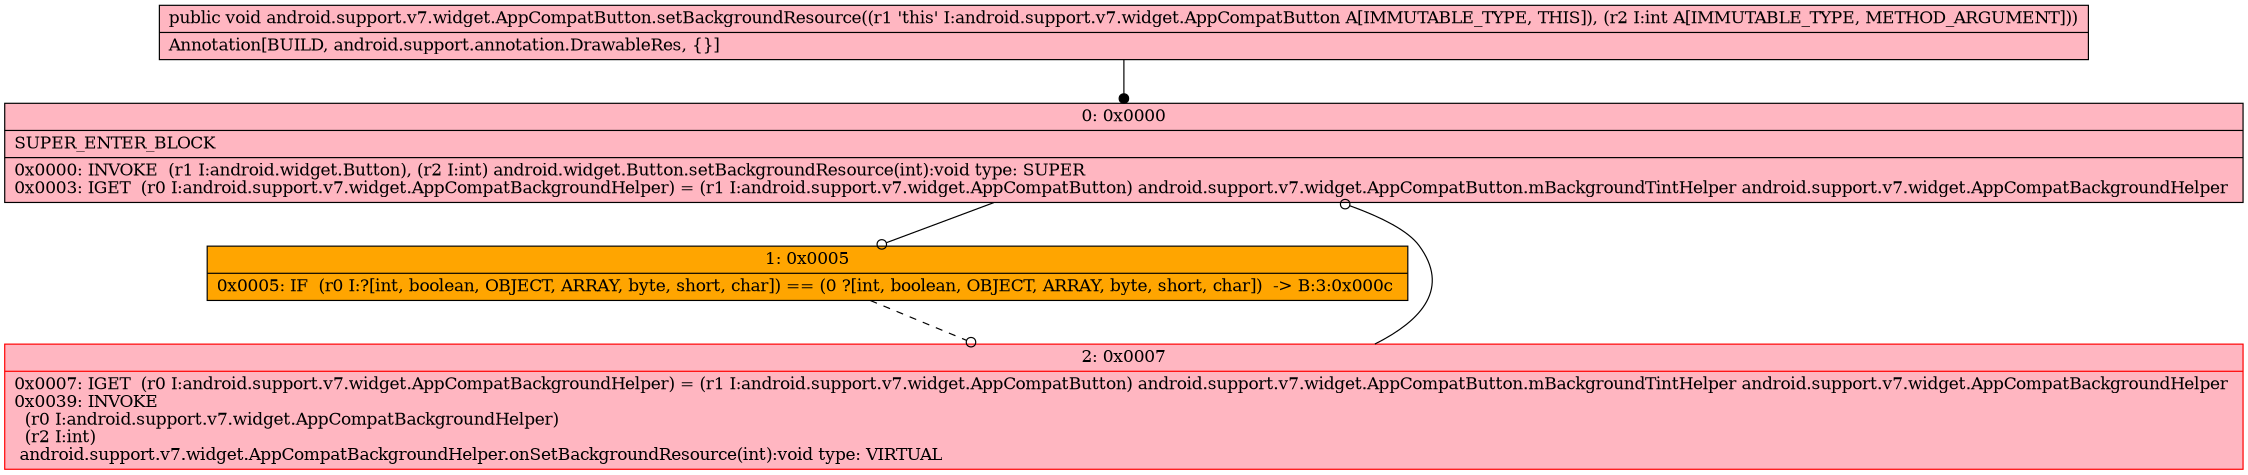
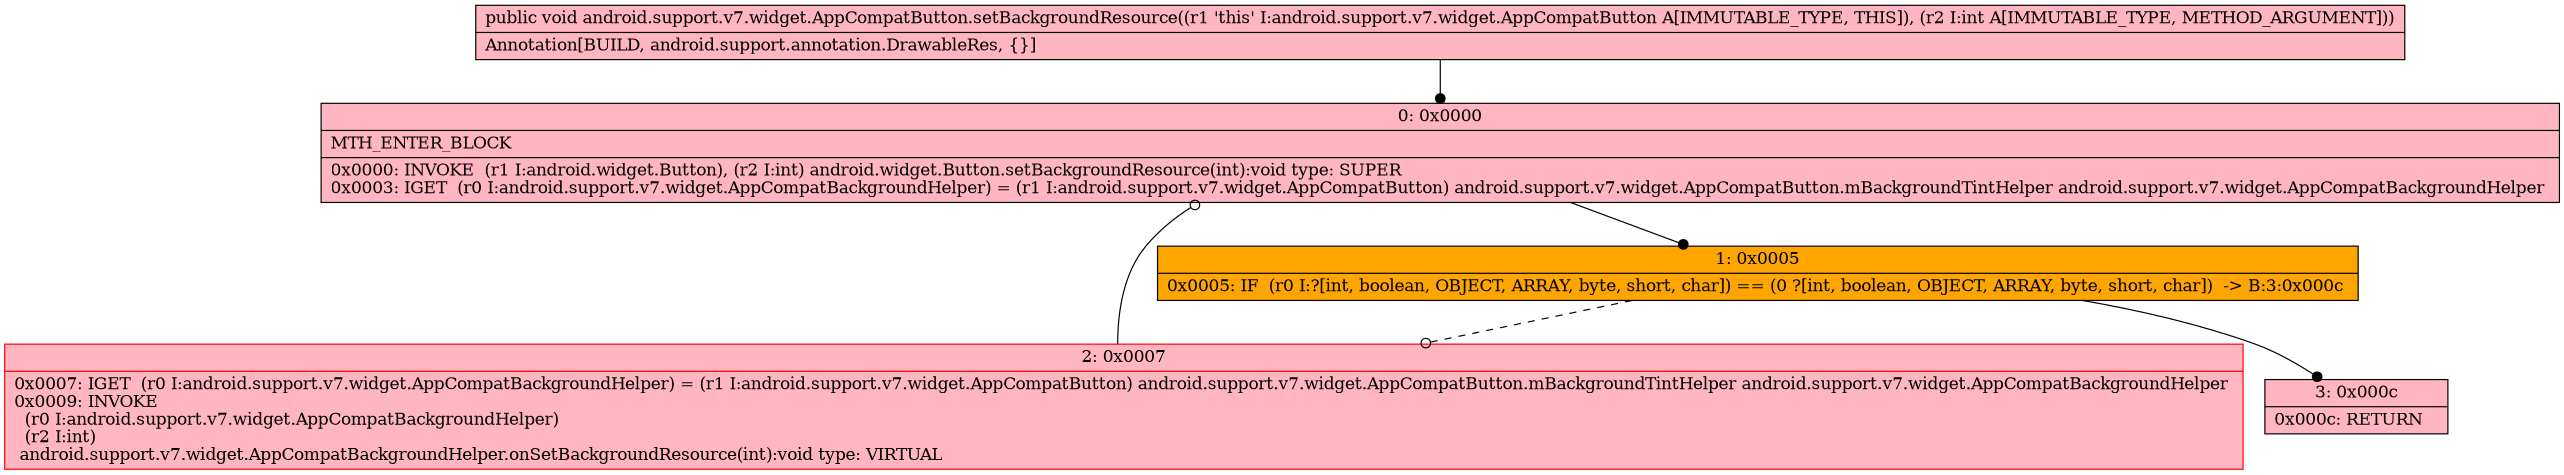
  digraph {
    node [color=black fillcolor=lightpink shape=record style=filled]
    edge [arrowhead=odot]
-   n1 [label="{0\:\ 0x0000|SUPER_ENTER_BLOCK\l|0x0000: INVOKE  (r1 I:android.widget.Button), (r2 I:int) android.widget.Button.setBackgroundResource(int):void type: SUPER \l0x0003: IGET  (r0 I:android.support.v7.widget.AppCompatBackgroundHelper) = (r1 I:android.support.v7.widget.AppCompatButton) android.support.v7.widget.AppCompatButton.mBackgroundTintHelper android.support.v7.widget.AppCompatBackgroundHelper \l}"]
+   n1 [label="{0\:\ 0x0000|MTH_ENTER_BLOCK\l|0x0000: INVOKE  (r1 I:android.widget.Button), (r2 I:int) android.widget.Button.setBackgroundResource(int):void type: SUPER \l0x0003: IGET  (r0 I:android.support.v7.widget.AppCompatBackgroundHelper) = (r1 I:android.support.v7.widget.AppCompatButton) android.support.v7.widget.AppCompatButton.mBackgroundTintHelper android.support.v7.widget.AppCompatBackgroundHelper \l}"]
    n2 [fillcolor=orange label="{1\:\ 0x0005|0x0005: IF  (r0 I:?[int, boolean, OBJECT, ARRAY, byte, short, char]) == (0 ?[int, boolean, OBJECT, ARRAY, byte, short, char])  \-\> B:3:0x000c \l}"]
-   n3 [color=red label="{2\:\ 0x0007|0x0007: IGET  (r0 I:android.support.v7.widget.AppCompatBackgroundHelper) = (r1 I:android.support.v7.widget.AppCompatButton) android.support.v7.widget.AppCompatButton.mBackgroundTintHelper android.support.v7.widget.AppCompatBackgroundHelper \l0x0039: INVOKE  \l  (r0 I:android.support.v7.widget.AppCompatBackgroundHelper)\l  (r2 I:int)\l android.support.v7.widget.AppCompatBackgroundHelper.onSetBackgroundResource(int):void type: VIRTUAL \l}"]
+   n3 [color=red label="{2\:\ 0x0007|0x0007: IGET  (r0 I:android.support.v7.widget.AppCompatBackgroundHelper) = (r1 I:android.support.v7.widget.AppCompatButton) android.support.v7.widget.AppCompatButton.mBackgroundTintHelper android.support.v7.widget.AppCompatBackgroundHelper \l0x0009: INVOKE  \l  (r0 I:android.support.v7.widget.AppCompatBackgroundHelper)\l  (r2 I:int)\l android.support.v7.widget.AppCompatBackgroundHelper.onSetBackgroundResource(int):void type: VIRTUAL \l}"]
+   n4 [label="{3\:\ 0x000c|0x000c: RETURN   \l}"]
    n5 [label="{public void android.support.v7.widget.AppCompatButton.setBackgroundResource((r1 'this' I:android.support.v7.widget.AppCompatButton A[IMMUTABLE_TYPE, THIS]), (r2 I:int A[IMMUTABLE_TYPE, METHOD_ARGUMENT]))  | Annotation[BUILD, android.support.annotation.DrawableRes, \{\}]\l}"]
-   n1 -> n2
+   n1 -> n2 [arrowhead=dot]
    n2 -> n3 [style=dashed]
+   n2 -> n4 [arrowhead=dot]
    n3 -> n1
    n5 -> n1 [arrowhead=dot]
  }
